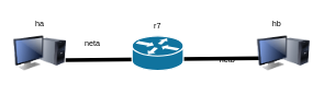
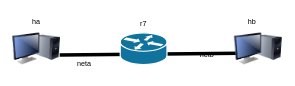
  <mxCell id="0" />
  <mxCell id="1" parent="0" />
  <mxCell id="2" value="" style="endArrow=none;html=1;rounded=0;strokeWidth=6;exitX=0.988;exitY=0.631;exitDx=0;exitDy=0;exitPerimeter=0;" parent="1" source="4" edge="1"><mxGeometry width="50" height="50" relative="1" as="geometry"><mxPoint x="92.041" y="85.982" as="sourcePoint" /><mxPoint x="400" y="88" as="targetPoint" /></mxGeometry></mxCell>
  <mxCell id="3" value="r7" style="text;strokeColor=none;align=center;fillColor=none;html=1;verticalAlign=middle;whiteSpace=wrap;rounded=0;" parent="1" vertex="1"><mxGeometry x="209" y="24" width="60" height="30" as="geometry" /></mxCell>
  <mxCell id="4" value="" style="image;html=1;image=img/lib/clip_art/computers/Monitor_Tower_128x128.png;shadow=0;strokeColor=#000000;fillColor=#FFFFFF;gradientColor=none;fontSize=18;fontColor=#F08705;fontStyle=0" parent="1" vertex="1"><mxGeometry x="20" y="40.5" width="80" height="80" as="geometry" /></mxCell>
  <mxCell id="5" value="" style="image;html=1;image=img/lib/clip_art/computers/Monitor_Tower_128x128.png;shadow=0;strokeColor=#000000;fillColor=#FFFFFF;gradientColor=none;fontSize=18;fontColor=#F08705;fontStyle=0" parent="1" vertex="1"><mxGeometry x="390" y="40.5" width="80" height="80" as="geometry" /></mxCell>
  <mxCell id="6" value="ha" style="text;strokeColor=none;align=center;fillColor=none;html=1;verticalAlign=middle;whiteSpace=wrap;rounded=0;" parent="1" vertex="1"><mxGeometry x="30" y="20" width="60" height="30" as="geometry" /></mxCell>
  <mxCell id="7" value="hb" style="text;strokeColor=none;align=center;fillColor=none;html=1;verticalAlign=middle;whiteSpace=wrap;rounded=0;" parent="1" vertex="1"><mxGeometry x="390" y="20" width="60" height="30" as="geometry" /></mxCell>
- <mxCell id="8" value="neta" style="text;strokeColor=none;align=center;fillColor=none;html=1;verticalAlign=middle;whiteSpace=wrap;rounded=0;" parent="1" vertex="1"><mxGeometry x="110" y="50.5" width="60" height="30" as="geometry" /></mxCell>
+ <mxCell id="8" value="neta" style="text;strokeColor=none;align=center;fillColor=none;html=1;verticalAlign=middle;whiteSpace=wrap;rounded=0;" parent="1" vertex="1"><mxGeometry x="110" y="90.5" width="60" height="30" as="geometry" /></mxCell>
  <mxCell id="9" value="netb" style="text;strokeColor=none;align=center;fillColor=none;html=1;verticalAlign=middle;whiteSpace=wrap;rounded=0;" parent="1" vertex="1"><mxGeometry x="315" y="75.5" width="60" height="30" as="geometry" /></mxCell>
  <mxCell id="10" value="" style="shape=mxgraph.cisco.routers.router;html=1;dashed=0;fillColor=#10739E;strokeColor=#ffffff;strokeWidth=2;verticalLabelPosition=bottom;verticalAlign=top;fontFamily=Helvetica;fontSize=36;fontColor=#FFB366" parent="1" vertex="1"><mxGeometry x="200" y="54" width="78" height="53" as="geometry" /></mxCell>
